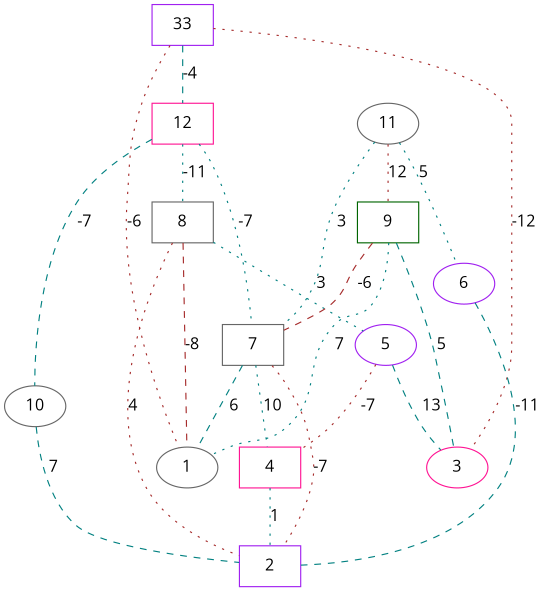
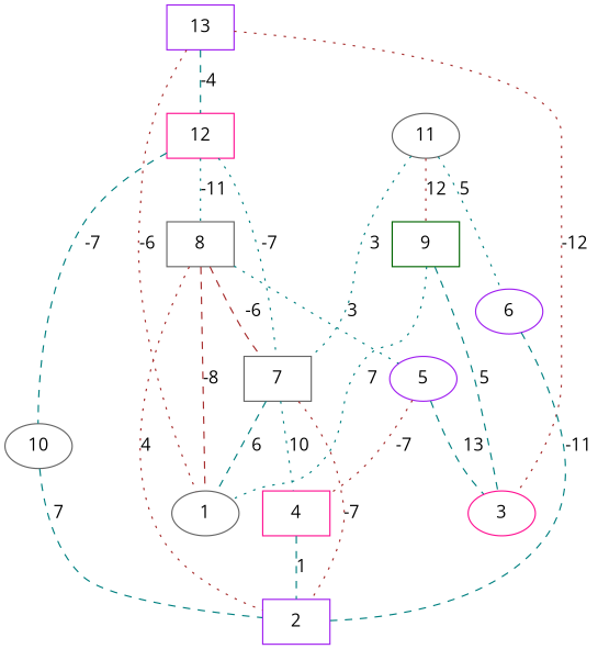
  graph {
    fontname="Open Sans"
    node [color=gray40 fontname="Open Sans" shape=box]
    edge [color=teal fontname="Open Sans" style=dotted]
    1 [shape=ellipse]
-   13 [color=purple label=33]
+   13 [color=purple]
    12 [color=deeppink]
    3 [color=deeppink shape=ellipse]
    7
    8
    10 [shape=ellipse]
    2 [color=purple]
    4 [color=deeppink]
    5 [color=purple shape=ellipse]
    11 [shape=ellipse]
    6 [color=purple shape=ellipse]
    9 [color=darkgreen]
    13 -- 1 [color=brown label=-6]
    13 -- 12 [label=-4 style=dashed]
    13 -- 3 [color=brown label=-12]
    12 -- 7 [label=-7]
    12 -- 8 [label=-11]
    12 -- 10 [label=-7 style=dashed]
    7 -- 1 [label=6 style=dashed]
    7 -- 2 [color=brown label=-7]
    7 -- 4 [label=10]
    8 -- 1 [color=brown label=-8 style=dashed]
    8 -- 2 [color=brown label=4]
    8 -- 5 [label=3]
    10 -- 2 [label=7 style=dashed]
-   4 -- 2 [label=1]
+   4 -- 2 [label=1 style=dashed]
    5 -- 3 [label=13 style=dashed]
    5 -- 4 [color=brown label=-7]
    11 -- 7 [label=3]
    11 -- 6 [label=5]
    11 -- 9 [color=brown label=12]
    6 -- 2 [label=-11 style=dashed]
    9 -- 1 [label=7]
    9 -- 3 [label=5 style=dashed]
-   9 -- 7 [color=brown label=-6 style=dashed]
+   8 -- 7 [color=brown label=-6 style=dashed]
  }
